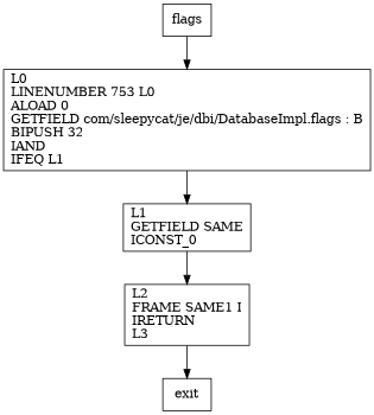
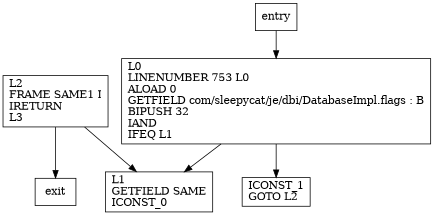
  digraph {
    node [shape=record]
    n1 [label="L1\lGETFIELD SAME\lICONST_0\l"]
    n2 [label="L2\lFRAME SAME1 I\lIRETURN\lL3\l"]
    exit
+   n4 [label="ICONST_1\lGOTO L2\l"]
    n5 [label="L0\lLINENUMBER 753 L0\lALOAD 0\lGETFIELD com/sleepycat/je/dbi/DatabaseImpl.flags : B\lBIPUSH 32\lIAND\lIFEQ L1\l"]
-   entry [label=flags]
-   n1 -> n2
+   entry
+   n2 -> n1
    n2 -> exit
    n5 -> n1
+   n5 -> n4
    entry -> n5
  }
